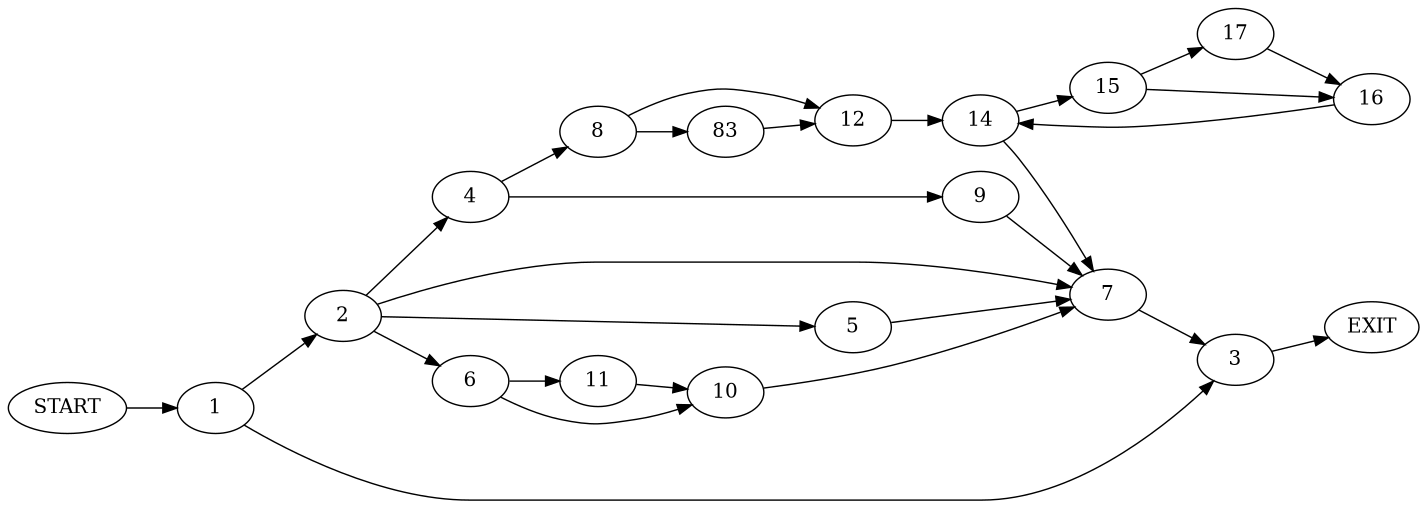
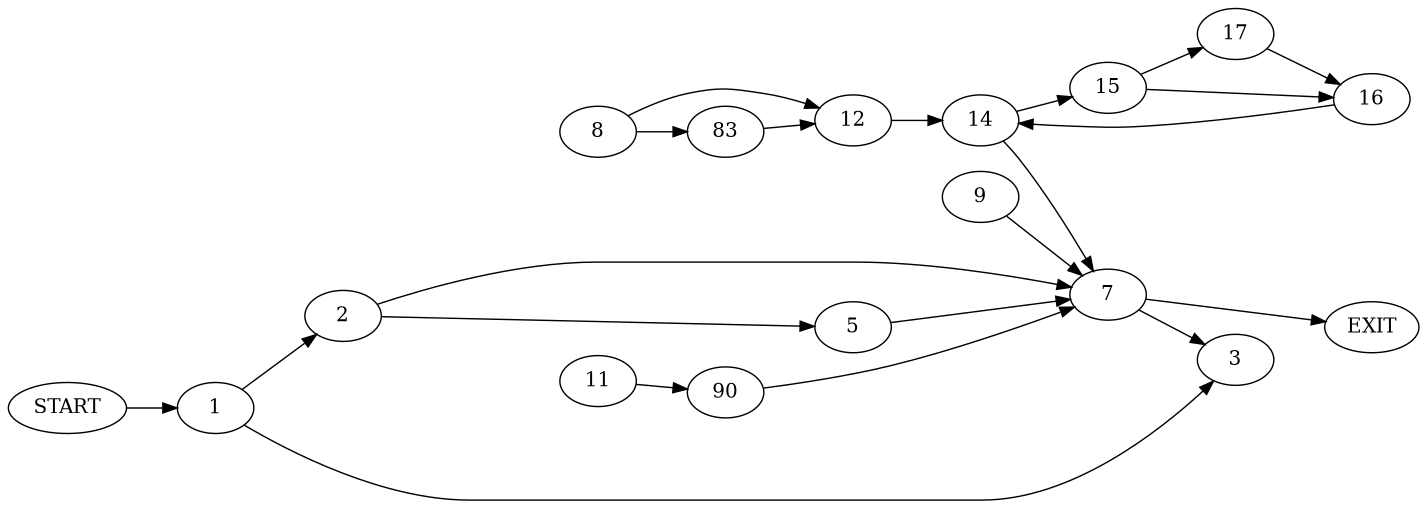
  digraph {
    rankdir=LR
    n1 [label=START]
    1
    2
    3
    n5 [label=EXIT]
-   4
    5
-   6
    7
    8
    9
-   10
+   10 [label=90]
    11
    12
    n15 [label=83]
    14
    15
    16
    17
    n1 -> 1
    1 -> 2
    1 -> 3
-   2 -> 4
    2 -> 5
-   2 -> 6
    2 -> 7
-   3 -> n5
-   4 -> 8
-   4 -> 9
+   7 -> n5
    5 -> 7
-   6 -> 10
-   6 -> 11
    7 -> 3
    8 -> 12
    8 -> n15
    9 -> 7
    10 -> 7
    11 -> 10
    12 -> 14
    n15 -> 12
    14 -> 7
    14 -> 15
    15 -> 16
    15 -> 17
    16 -> 14
    17 -> 16
  }
